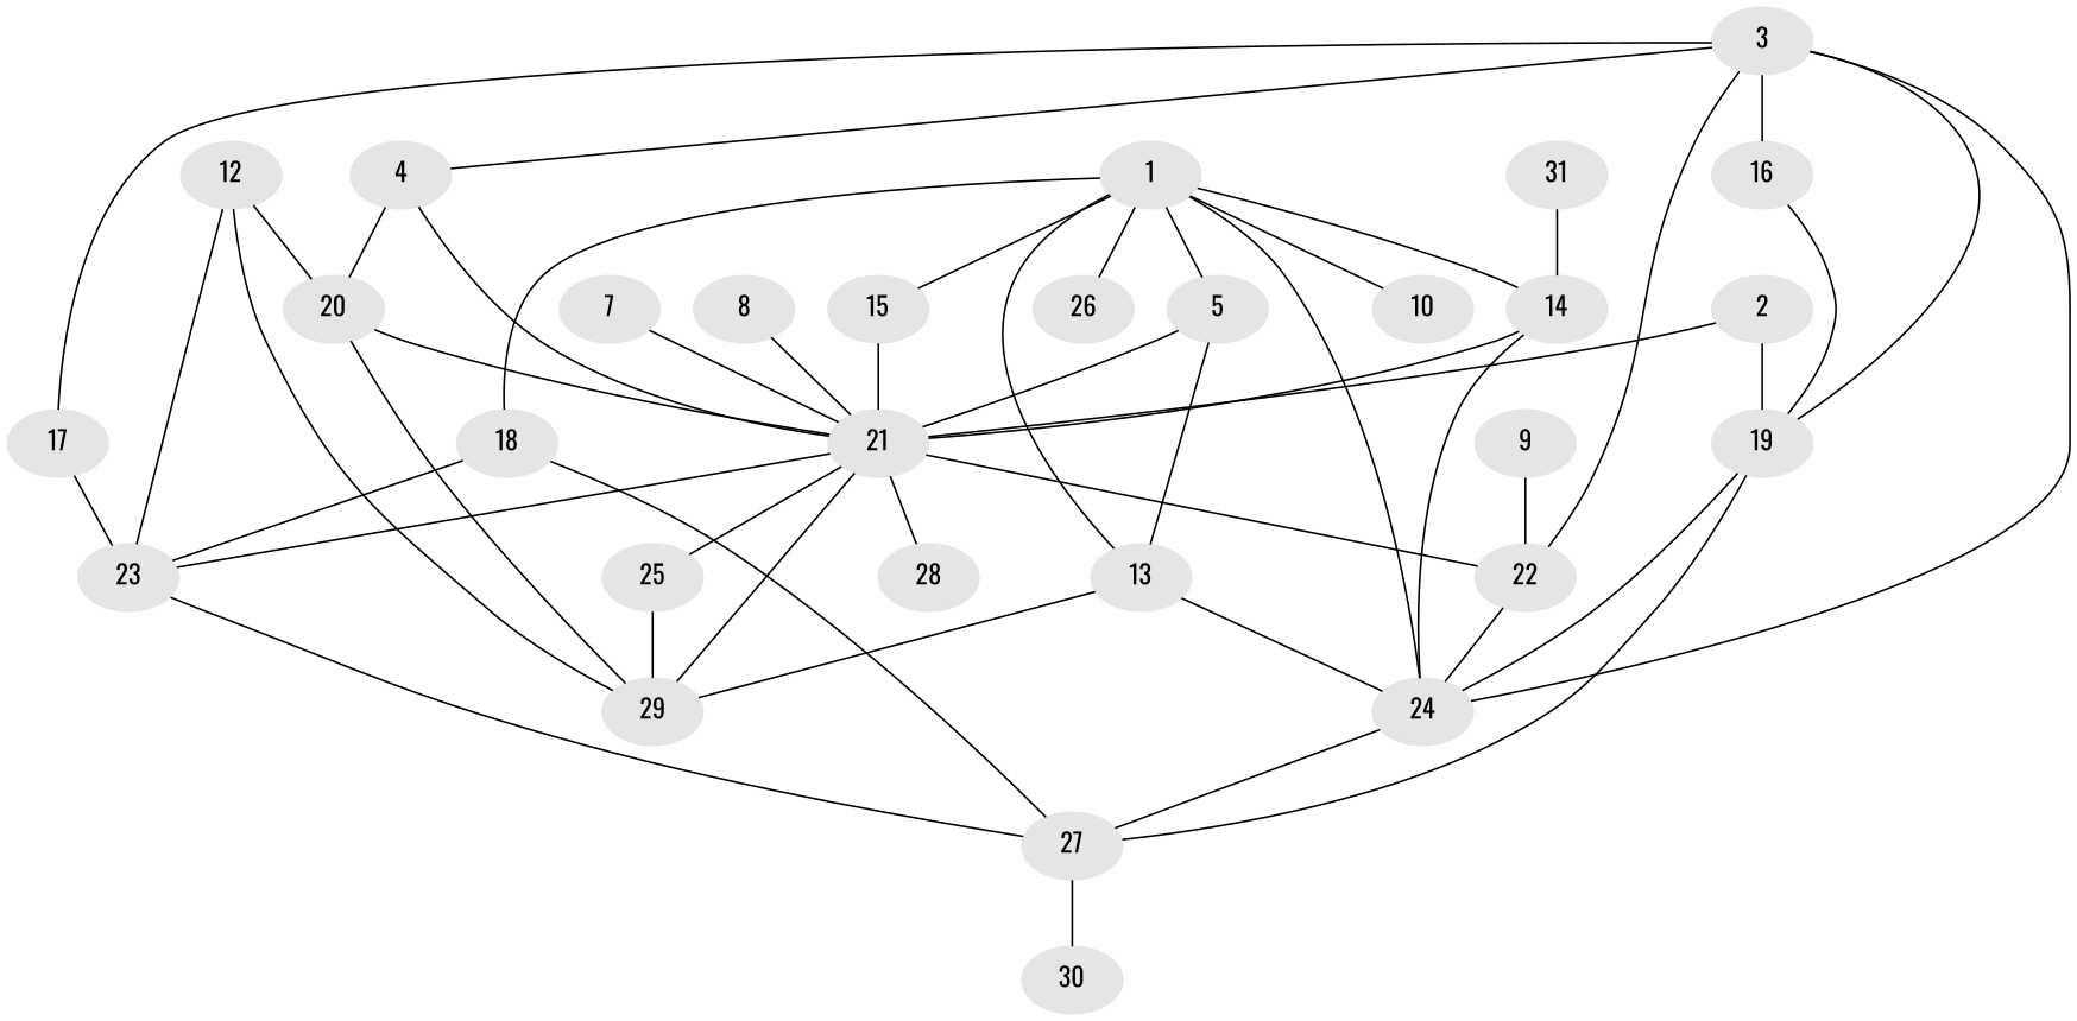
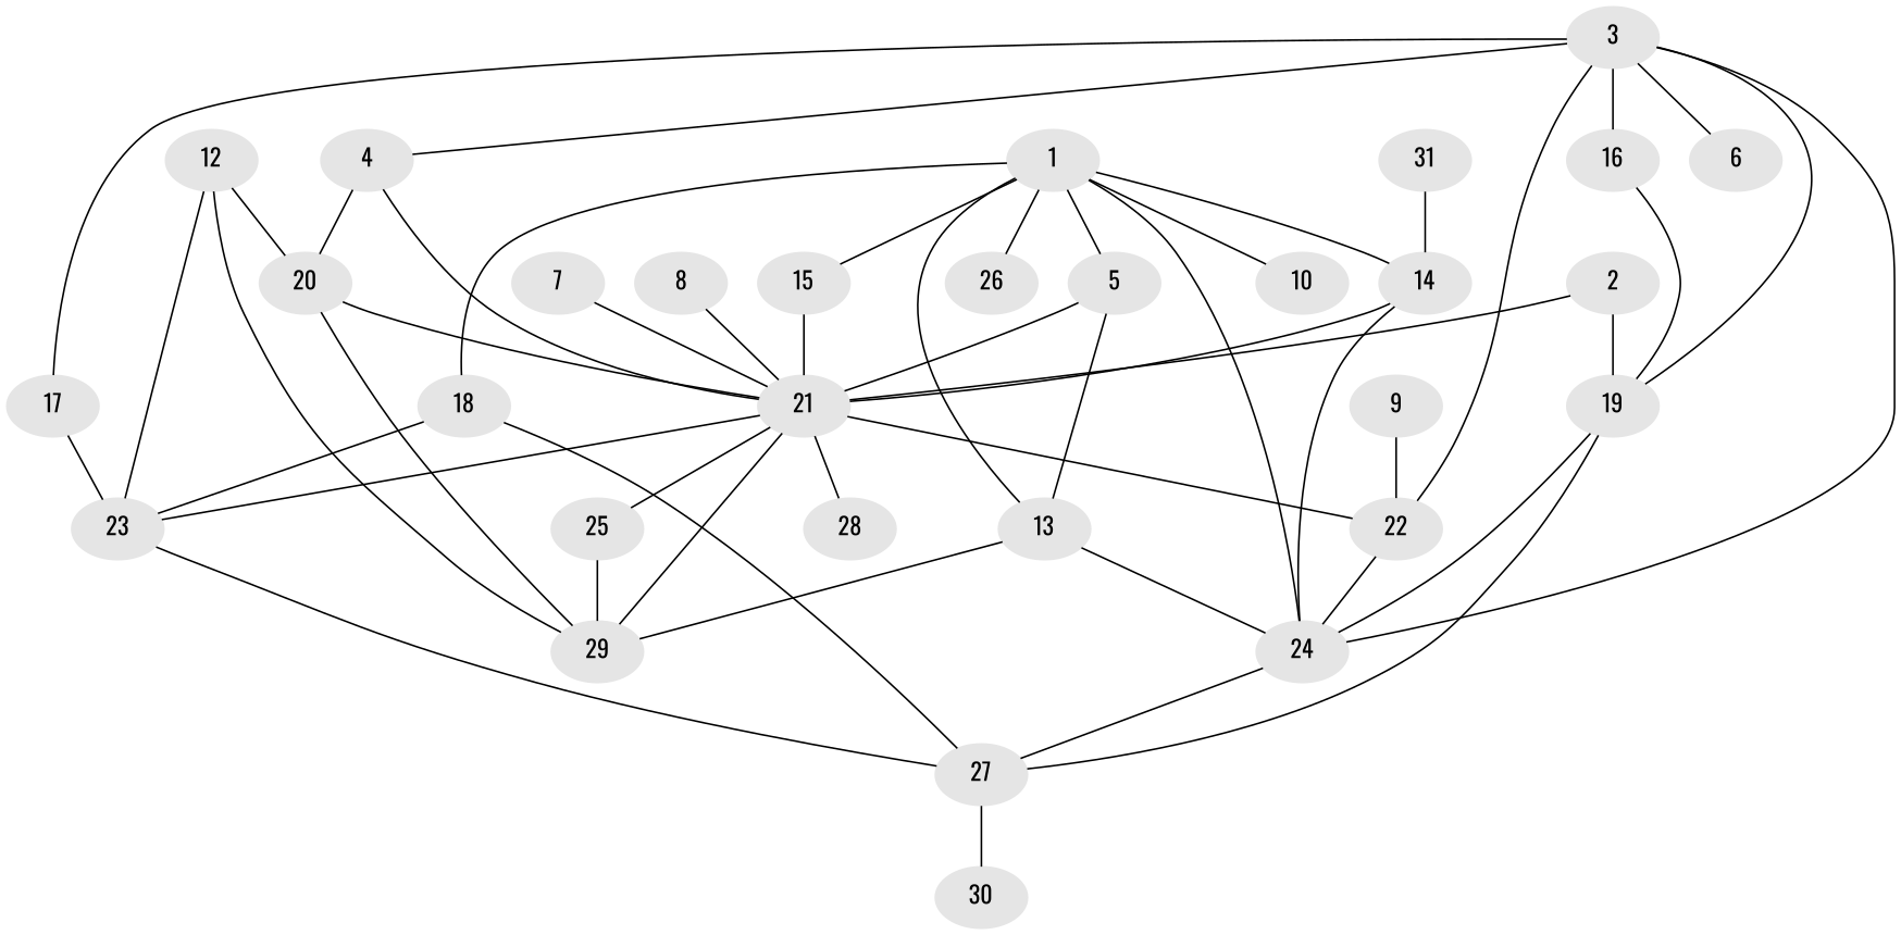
  graph {
    fontname=Oswald
    node [color=gray90 fontname=Oswald style=filled]
    edge [fontname=Oswald weight=1.0]
    1
    5
    10
    13
    14
    15
    18
    24
    26
    21
    29
    23
    27
    2
    19
    22
    25
    28
    3
    4
+   6
    16
    17
    20
    7
    8
    9
    n28 [label=31]
    12
    30
    1 -- 5
    1 -- 10
    1 -- 13
    1 -- 14
    1 -- 15
    1 -- 18
    1 -- 24
    1 -- 26
    5 -- 13
    5 -- 21
    13 -- 24
    13 -- 29
    14 -- 24
    14 -- 21 [weight=3.0]
    15 -- 21
    18 -- 23
    18 -- 27
    24 -- 27
    21 -- 29
    21 -- 23
    21 -- 22
    21 -- 25
    21 -- 28
    23 -- 27
    27 -- 30
    2 -- 21
    2 -- 19
    19 -- 24
    19 -- 27
    22 -- 24
    25 -- 29
    3 -- 24
    3 -- 19
    3 -- 22
    3 -- 4
+   3 -- 6
    3 -- 16
    3 -- 17
    4 -- 21
    4 -- 20 [weight=2.0]
    16 -- 19
    17 -- 23 [weight=2.0]
    20 -- 21
    20 -- 29
    7 -- 21
    8 -- 21
    9 -- 22
    n28 -- 14
    12 -- 29
    12 -- 23
    12 -- 20
  }
